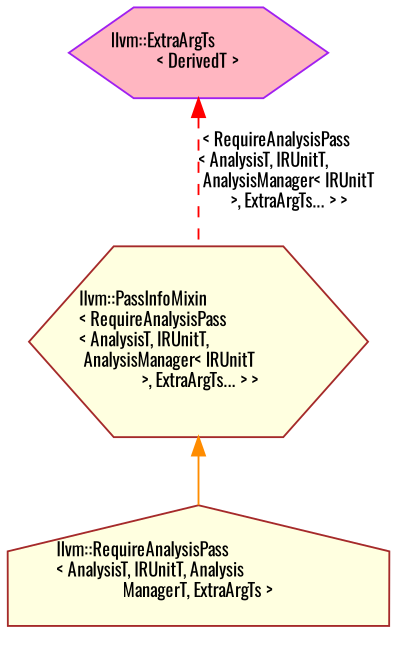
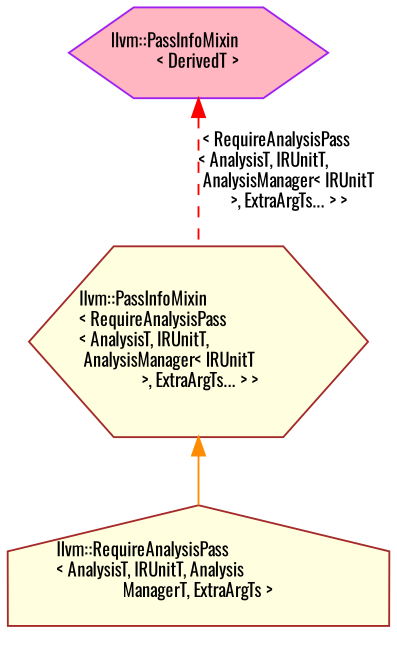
  digraph {
    rankdir=TB
    fontname=Oswald
    node [color=brown fillcolor=lightyellow fontname=Oswald fontsize=10 shape=hexagon style=filled]
    edge [dir=back fontname=Oswald fontsize=10 labelfontname=Helvetica labelfontsize=10]
    n1 [fontcolor=black height=0.2 label="llvm::RequireAnalysisPass\l\< AnalysisT, IRUnitT, Analysis\lManagerT, ExtraArgTs \>" shape=house width=0.4]
    n2 [height=0.2 label="llvm::PassInfoMixin\l\< RequireAnalysisPass\l\< AnalysisT, IRUnitT,\l AnalysisManager\< IRUnitT\l \>, ExtraArgTs... \> \>" width=0.4]
-   n3 [color=purple height=0.2 label="llvm::ExtraArgTs\l\< DerivedT \>" width=0.4 fillcolor=lightpink]
+   n3 [color=purple height=0.2 label="llvm::PassInfoMixin\l\< DerivedT \>" width=0.4 fillcolor=lightpink]
    n2 -> n1 [color=darkorange style=solid]
    n3 -> n2 [color=red label=" \< RequireAnalysisPass\l\< AnalysisT, IRUnitT,\l AnalysisManager\< IRUnitT\l \>, ExtraArgTs... \> \>" style=dashed]
  }
